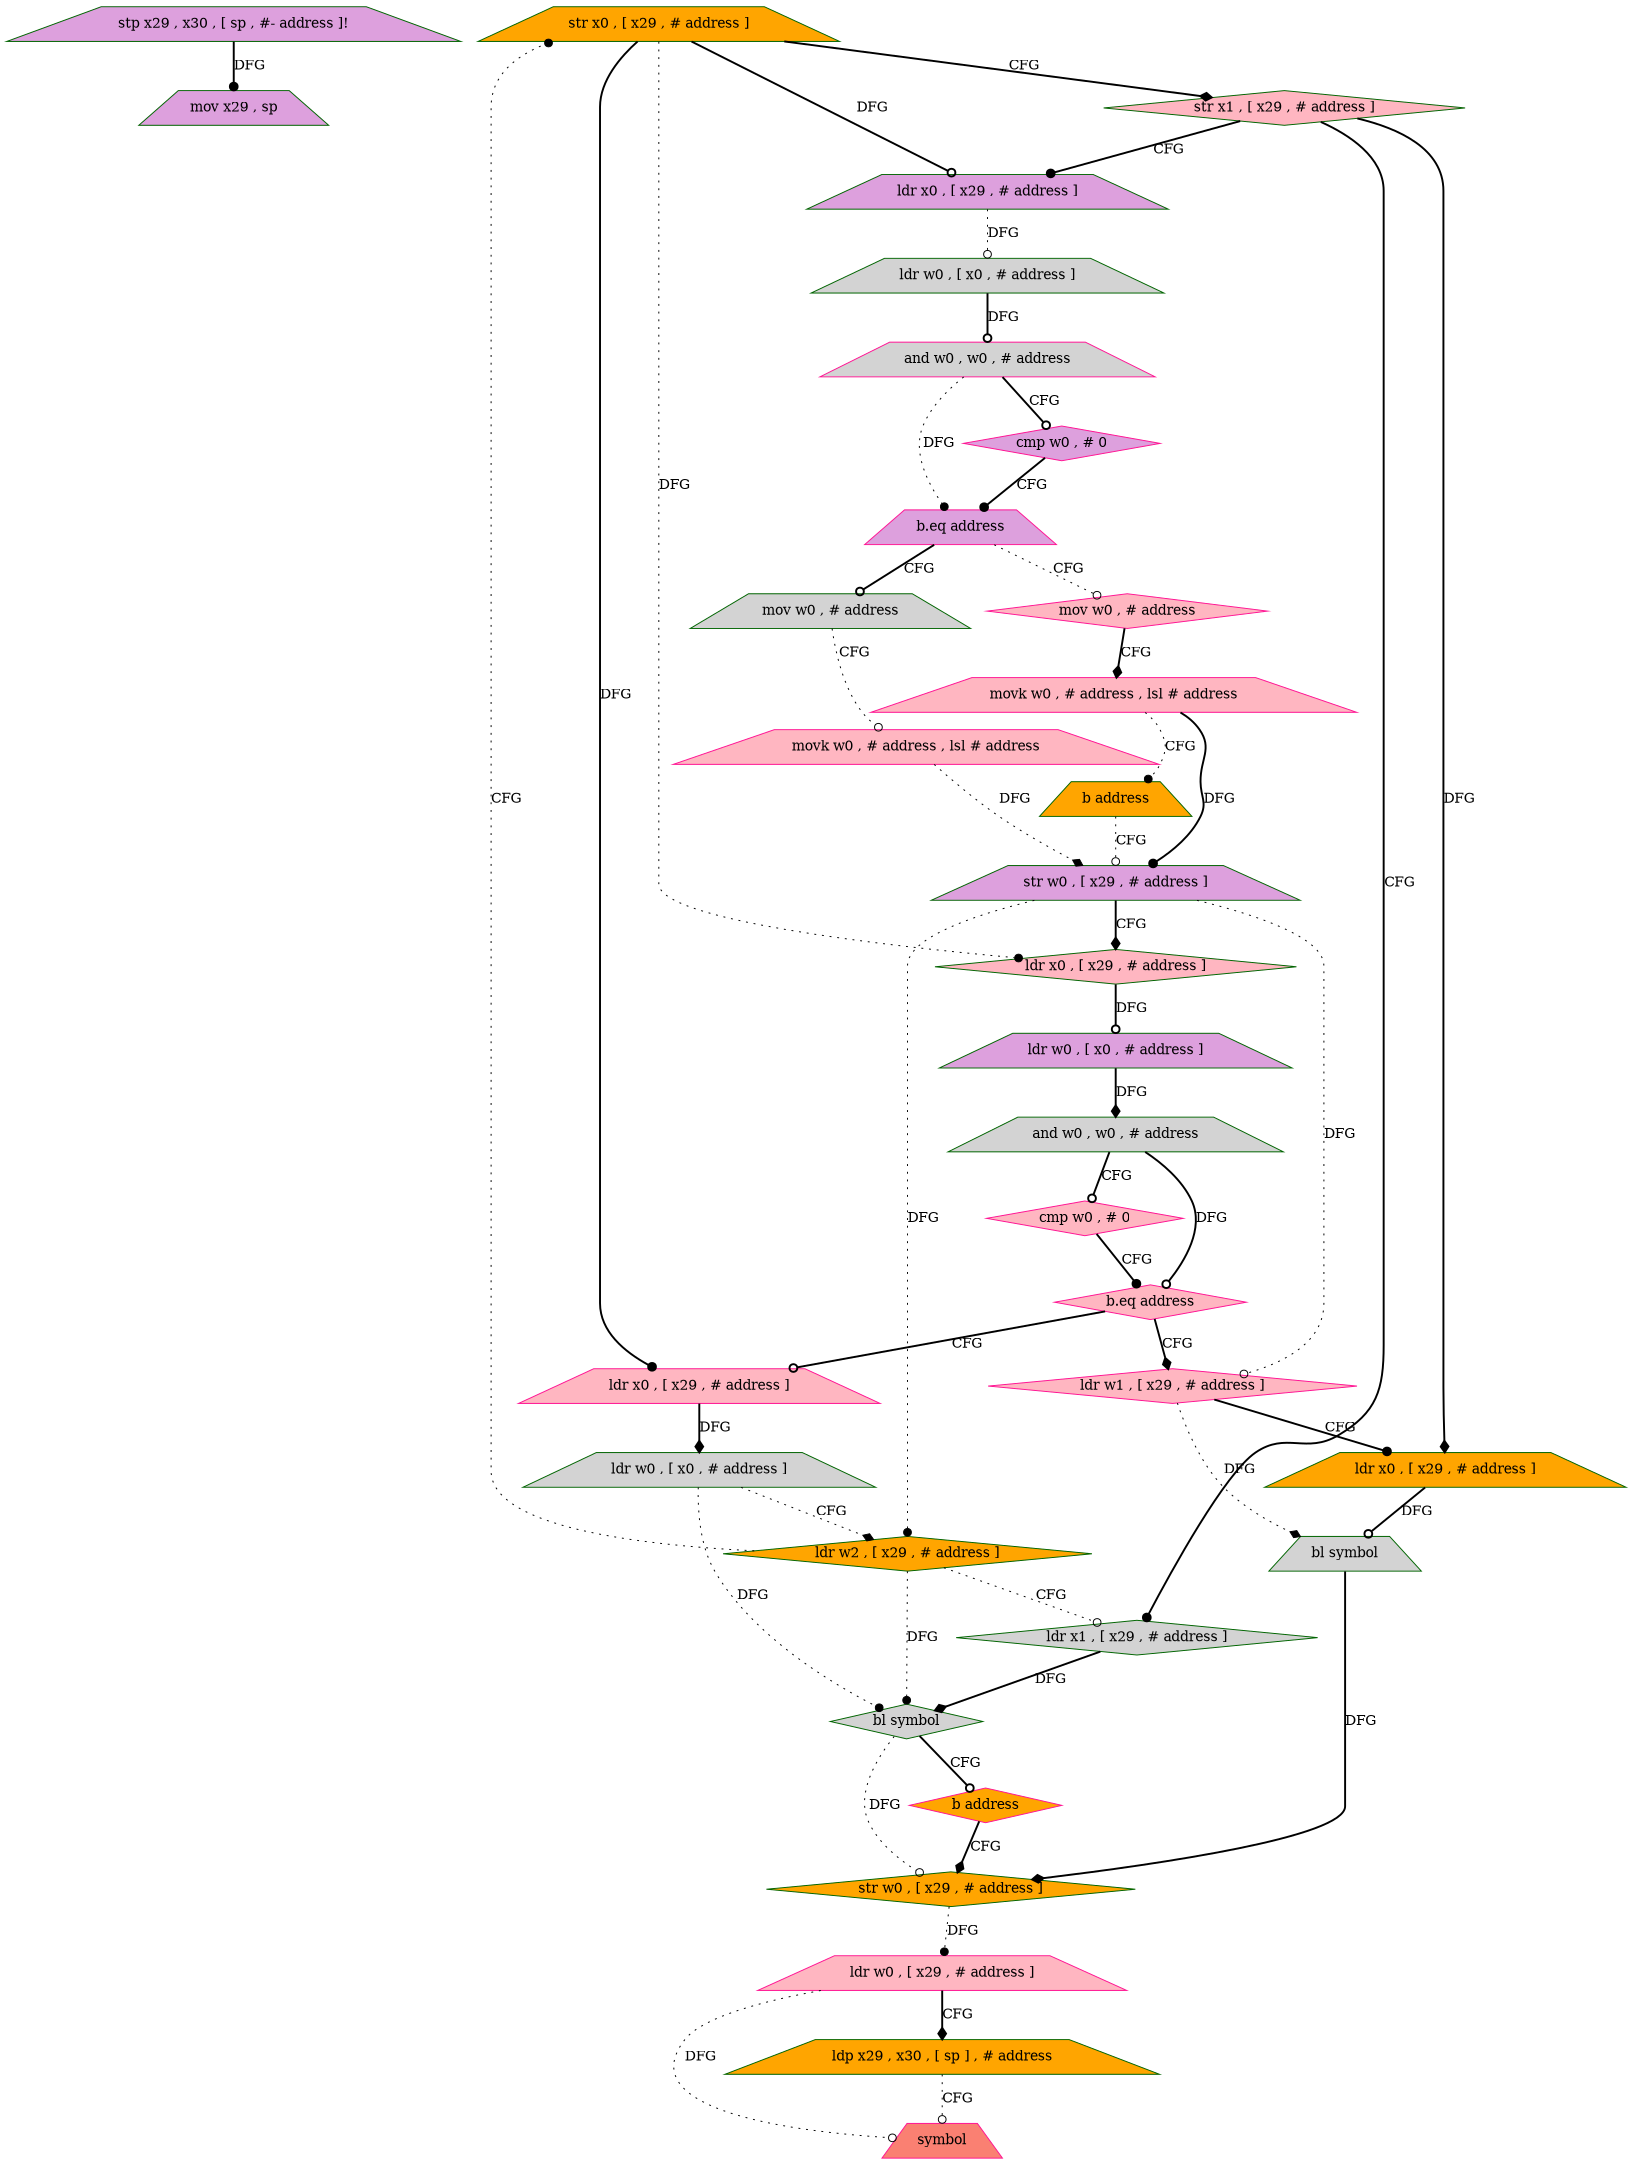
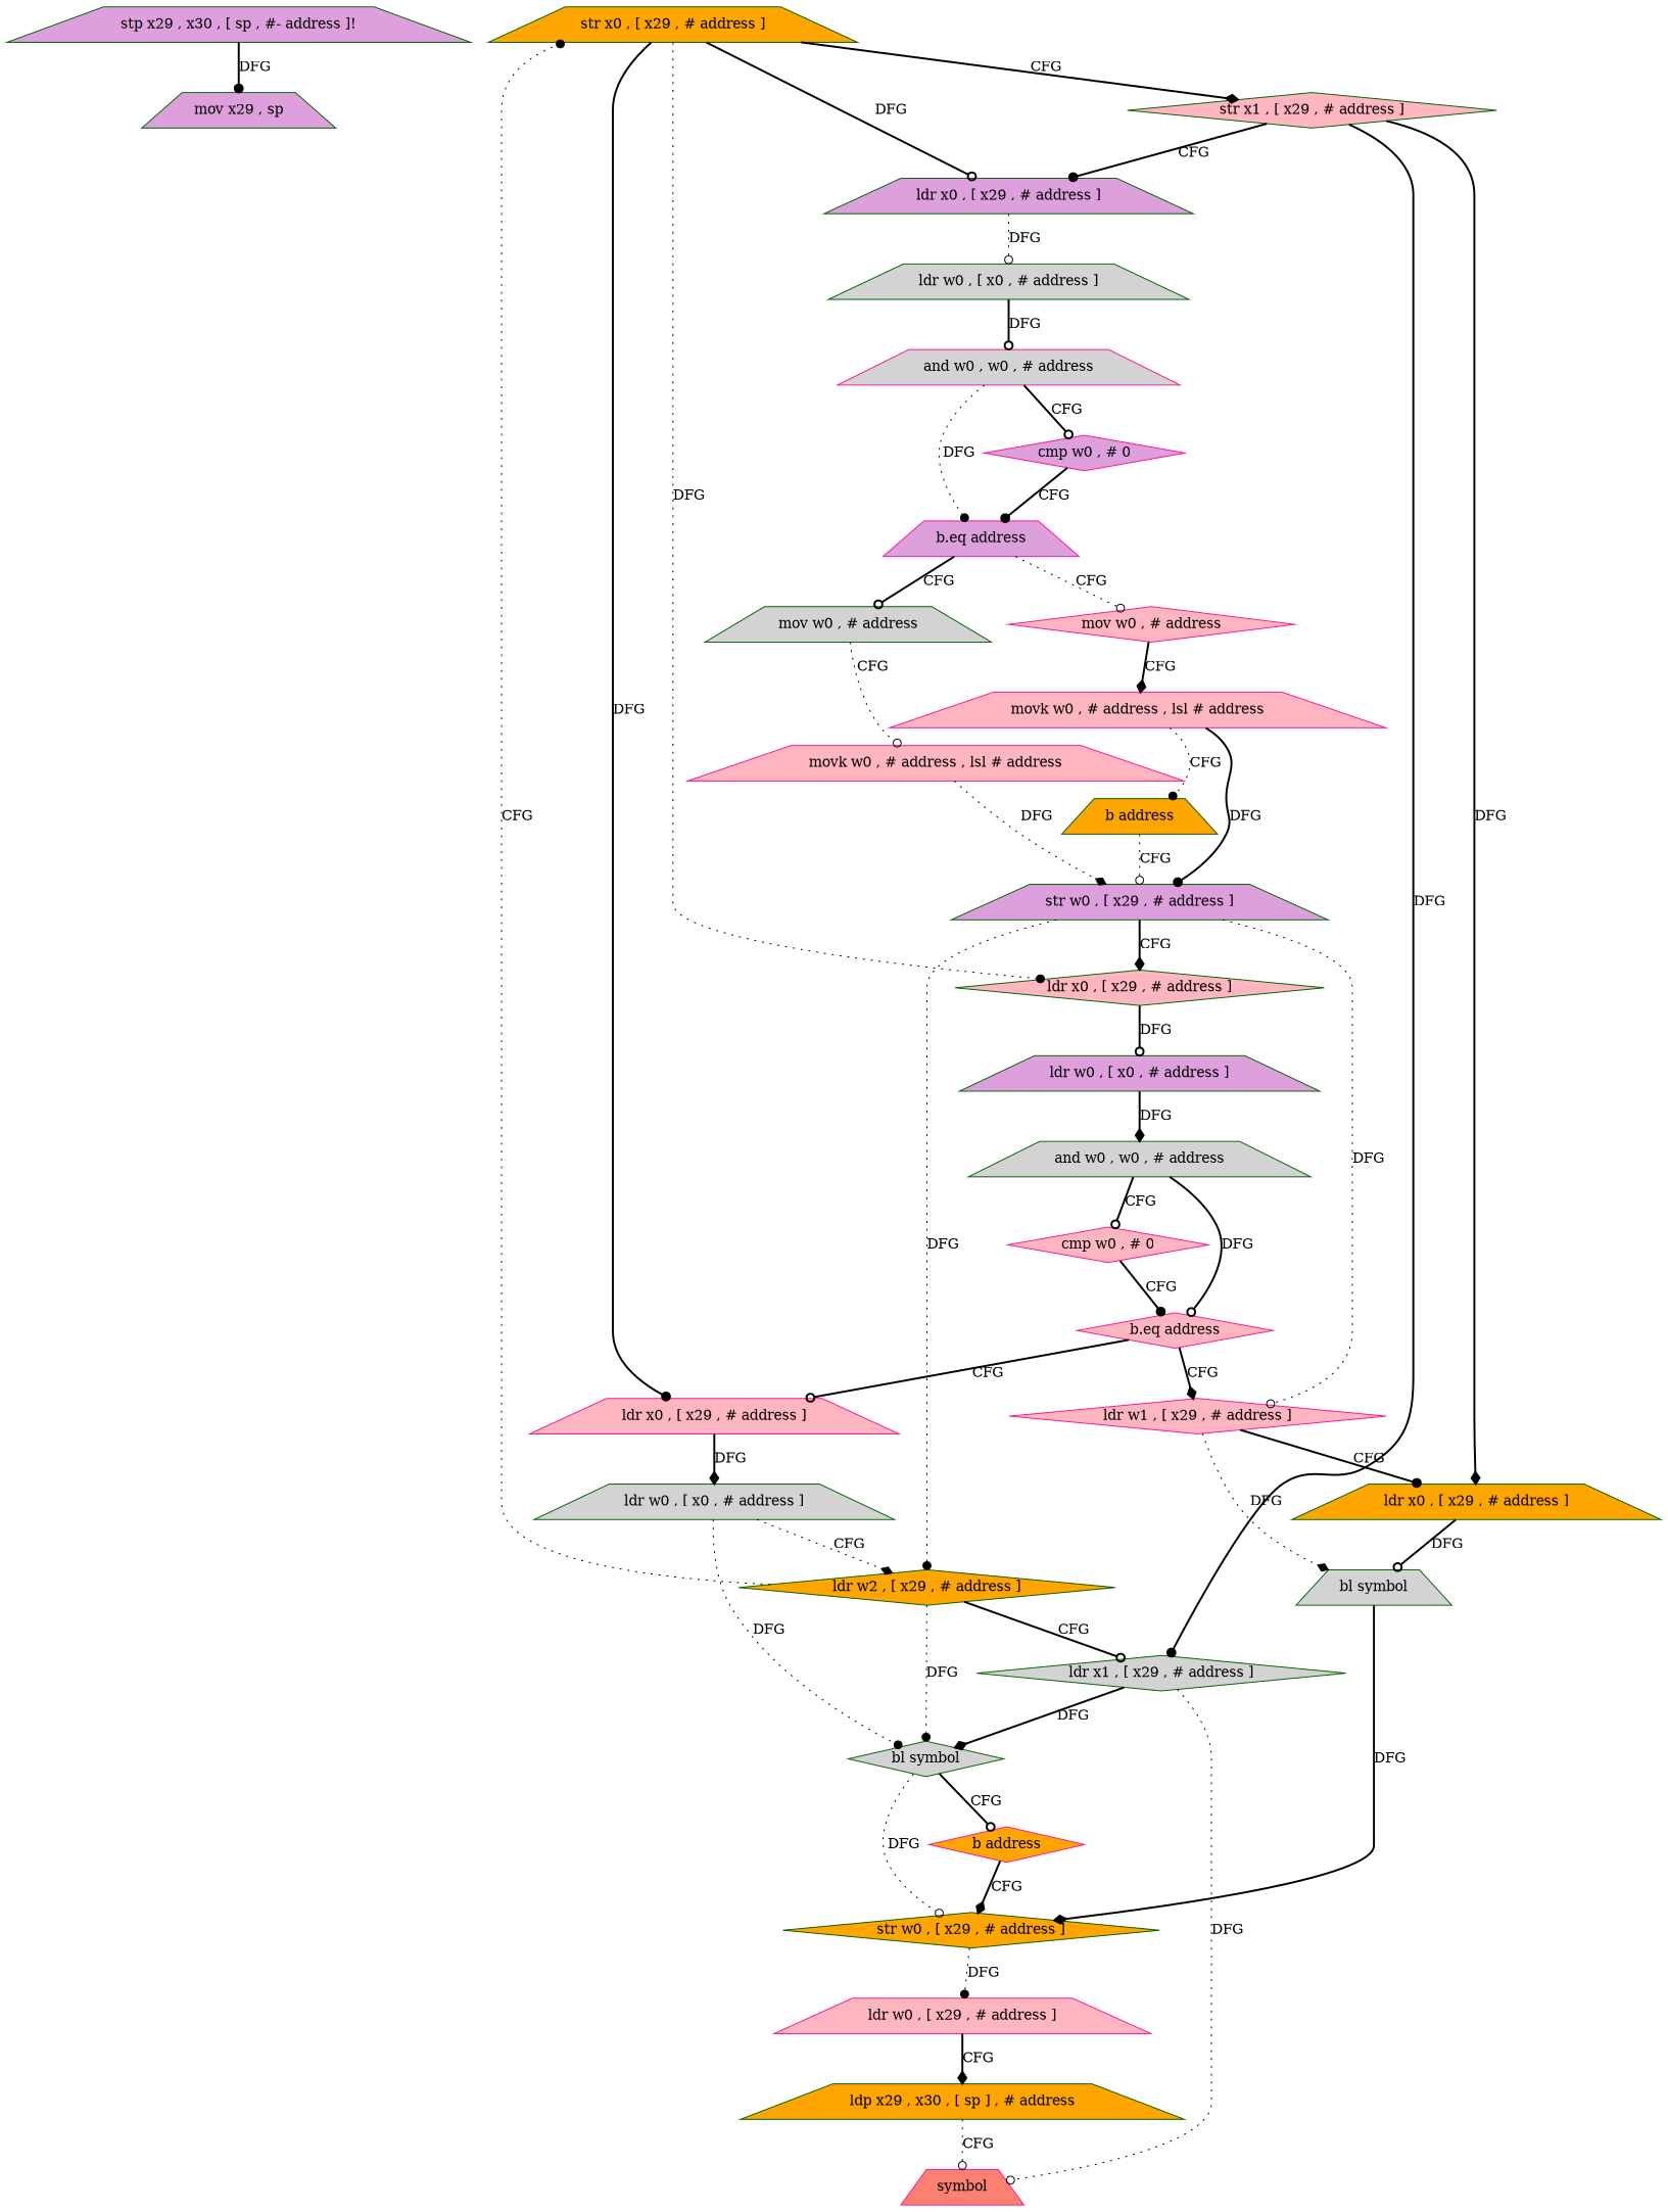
  digraph {
    node [color=darkgreen fillcolor=lightpink shape=trapezium style=filled]
    edge [arrowhead=odot style=bold]
    n1 [fillcolor=plum label="stp x29 , x30 , [ sp , #- address ]!"]
    n2 [fillcolor=plum label="mov x29 , sp"]
    n3 [fillcolor=orange label="str x0 , [ x29 , # address ]"]
    n4 [label="str x1 , [ x29 , # address ]" shape=diamond]
    n5 [fillcolor=plum label="ldr x0 , [ x29 , # address ]"]
    n6 [color=deeppink label="ldr x0 , [ x29 , # address ]"]
    n7 [label="ldr x0 , [ x29 , # address ]" shape=diamond]
    n8 [fillcolor=orange label="ldr x0 , [ x29 , # address ]"]
    n9 [fillcolor=lightgrey label="ldr x1 , [ x29 , # address ]" shape=diamond]
    n10 [fillcolor=lightgrey label="ldr w0 , [ x0 , # address ]"]
    n11 [fillcolor=lightgrey label="ldr w0 , [ x0 , # address ]"]
    n12 [fillcolor=plum label="ldr w0 , [ x0 , # address ]"]
    n13 [fillcolor=lightgrey label="bl symbol"]
    n14 [fillcolor=lightgrey label="bl symbol" shape=diamond]
    n15 [color=deeppink fillcolor=lightgrey label="and w0 , w0 , # address"]
    n16 [color=deeppink fillcolor=plum label="cmp w0 , # 0" shape=diamond]
    n17 [color=deeppink fillcolor=plum label="b.eq address"]
    n18 [fillcolor=lightgrey label="mov w0 , # address"]
    n19 [color=deeppink label="mov w0 , # address" shape=diamond]
    n20 [color=deeppink label="movk w0 , # address , lsl # address"]
    n21 [color=deeppink label="movk w0 , # address , lsl # address"]
    n22 [fillcolor=plum label="str w0 , [ x29 , # address ]"]
    n23 [fillcolor=orange label="b address"]
    n24 [color=deeppink label="ldr w1 , [ x29 , # address ]" shape=diamond]
    n25 [fillcolor=orange label="ldr w2 , [ x29 , # address ]" shape=diamond]
    n26 [fillcolor=orange label="str w0 , [ x29 , # address ]" shape=diamond]
    n27 [color=deeppink label="ldr w0 , [ x29 , # address ]"]
    n28 [fillcolor=orange label="ldp x29 , x30 , [ sp ] , # address"]
    n29 [color=deeppink fillcolor=salmon label=symbol]
    n30 [color=deeppink fillcolor=orange label="b address" shape=diamond]
    n31 [fillcolor=lightgrey label="and w0 , w0 , # address"]
    n32 [color=deeppink label="cmp w0 , # 0" shape=diamond]
    n33 [color=deeppink label="b.eq address" shape=diamond]
    n1 -> n2 [arrowhead=dot label=DFG]
    n3 -> n4 [arrowhead=diamond label=CFG]
    n3 -> n5 [label=DFG]
    n3 -> n6 [arrowhead=dot label=DFG]
    n3 -> n7 [arrowhead=dot label=DFG style=dotted]
    n4 -> n5 [arrowhead=dot label=CFG]
    n4 -> n8 [arrowhead=diamond label=DFG]
-   n4 -> n9 [arrowhead=dot label=CFG]
+   n4 -> n9 [arrowhead=dot label=DFG]
    n5 -> n10 [label=DFG style=dotted]
    n6 -> n11 [arrowhead=diamond label=DFG]
    n7 -> n12 [label=DFG]
    n8 -> n13 [label=DFG]
    n9 -> n14 [arrowhead=diamond label=DFG]
    n10 -> n15 [label=DFG]
    n11 -> n14 [arrowhead=dot label=DFG style=dotted]
    n11 -> n25 [arrowhead=diamond label=CFG style=dotted]
    n12 -> n31 [arrowhead=diamond label=DFG]
    n13 -> n26 [arrowhead=diamond label=DFG]
    n14 -> n26 [label=DFG style=dotted]
    n14 -> n30 [label=CFG]
    n15 -> n16 [label=CFG]
    n15 -> n17 [arrowhead=dot label=DFG style=dotted]
    n16 -> n17 [arrowhead=dot label=CFG]
    n17 -> n18 [label=CFG]
    n17 -> n19 [label=CFG style=dotted]
    n18 -> n20 [label=CFG style=dotted]
    n19 -> n21 [arrowhead=diamond label=CFG]
    n20 -> n22 [arrowhead=diamond label=DFG style=dotted]
    n21 -> n22 [arrowhead=dot label=DFG]
    n21 -> n23 [arrowhead=dot label=CFG style=dotted]
    n22 -> n7 [arrowhead=diamond label=CFG]
    n22 -> n24 [label=DFG style=dotted]
    n22 -> n25 [arrowhead=dot label=DFG style=dotted]
    n23 -> n22 [label=CFG style=dotted]
    n24 -> n8 [arrowhead=dot label=CFG]
    n24 -> n13 [arrowhead=diamond label=DFG style=dotted]
    n25 -> n3 [arrowhead=dot label=CFG style=dotted]
-   n25 -> n9 [label=CFG style=dotted]
+   n25 -> n9 [label=CFG]
    n25 -> n14 [arrowhead=dot label=DFG style=dotted]
    n26 -> n27 [arrowhead=dot label=DFG style=dotted]
    n27 -> n28 [arrowhead=diamond label=CFG]
-   n27 -> n29 [label=DFG style=dotted]
+   n9 -> n29 [label=DFG style=dotted]
    n28 -> n29 [label=CFG style=dotted]
    n30 -> n26 [arrowhead=diamond label=CFG]
    n31 -> n32 [label=CFG]
    n31 -> n33 [label=DFG]
    n32 -> n33 [arrowhead=dot label=CFG]
    n33 -> n6 [label=CFG]
    n33 -> n24 [arrowhead=diamond label=CFG]
  }
